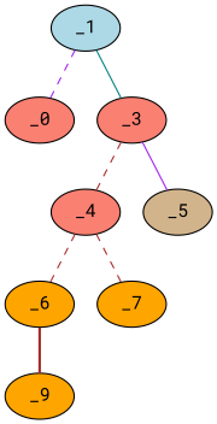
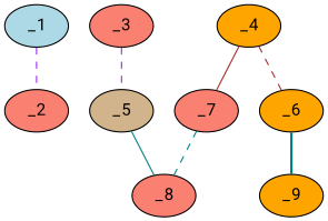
  graph {
    fontname="Roboto Mono"
    node [charge=0 chem=1 fillcolor=salmon fontname="Roboto Mono" style=filled symbol="C  " x=4.7111 y=-0.8184]
    edge [color=teal fontname="Roboto Mono" style=dashed valence=1]
    _1 [fillcolor=lightblue y=0.7694]
-   _2 [chem=4 symbol="N  " y=1.7694 label=_0]
+   _2 [chem=4 symbol="N  " y=1.7694]
    _3 [y=-0.2306]
-   _4 [x=3.9021]
+   _4 [fillcolor=orange x=3.9021]
    _5 [fillcolor=tan x=5.5201]
    _6 [fillcolor=orange x=2.9511 y=-0.5093]
-   _7 [chem=5 fillcolor=orange symbol="S  " x=4.2111 y=-1.7694]
+   _7 [chem=5 symbol="S  " x=4.2111 y=-1.7694]
+   _8 [x=5.2111 y=-1.7694]
    _9 [chem=4 fillcolor=orange symbol="N  " x=2 y=-0.2003]
    _1 -- _2 [color=purple valence=3]
-   _1 -- _3 [style=solid]
-   _3 -- _4 [color=brown valence=2]
-   _3 -- _5 [color=purple style=solid]
+   _3 -- _5 [color=purple]
    _4 -- _6 [color=brown]
-   _4 -- _7 [color=brown]
-   _6 -- _9 [color=brown style=bold valence=3]
+   _4 -- _7 [color=brown style=solid]
+   _5 -- _8 [style=solid valence=2]
+   _6 -- _9 [style=bold valence=3]
+   _7 -- _8
  }
